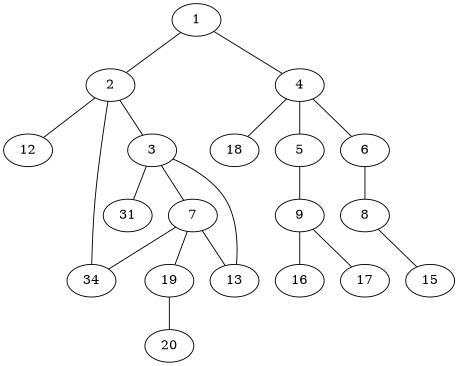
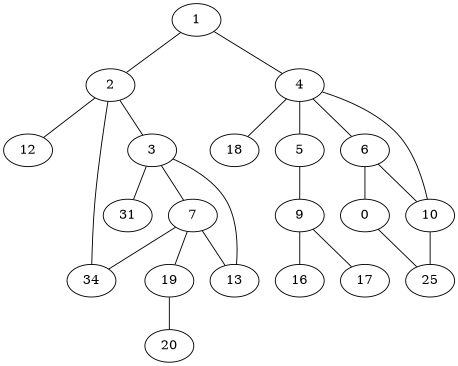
  graph {
    1
    2
    4
    3
    12
    n6 [label=34]
    5
    6
+   10
    18
    7
    n12 [label=31]
    13
    9
-   8
-   15
+   8 [label=0]
+   15 [label=25]
    19
    20
    16
    17
    1 -- 2
    1 -- 4
    2 -- 3
    2 -- 12
    2 -- n6
    4 -- 5
    4 -- 6
+   4 -- 10
    4 -- 18
    3 -- 7
    3 -- n12
    3 -- 13
    5 -- 9
+   6 -- 10
    6 -- 8
+   10 -- 15
    7 -- n6
    7 -- 13
    7 -- 19
    9 -- 16
    9 -- 17
    8 -- 15
    19 -- 20
  }
